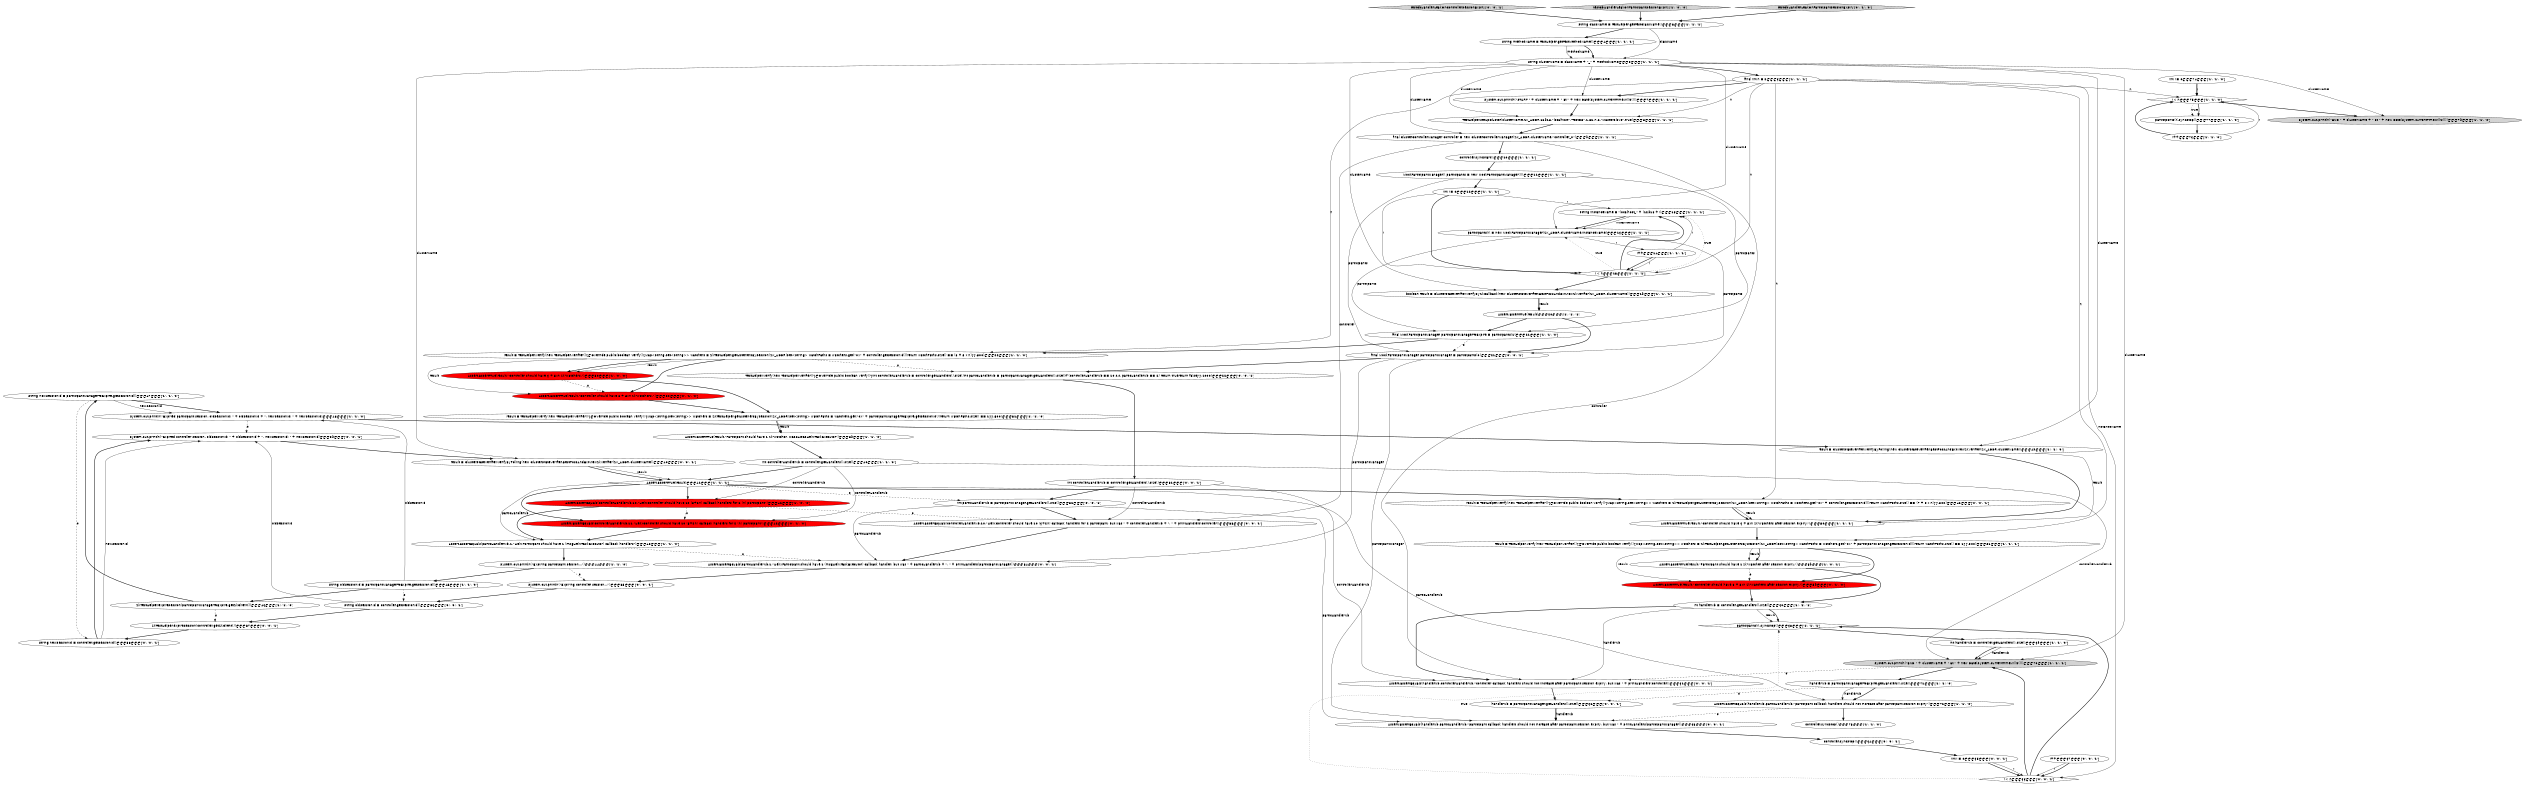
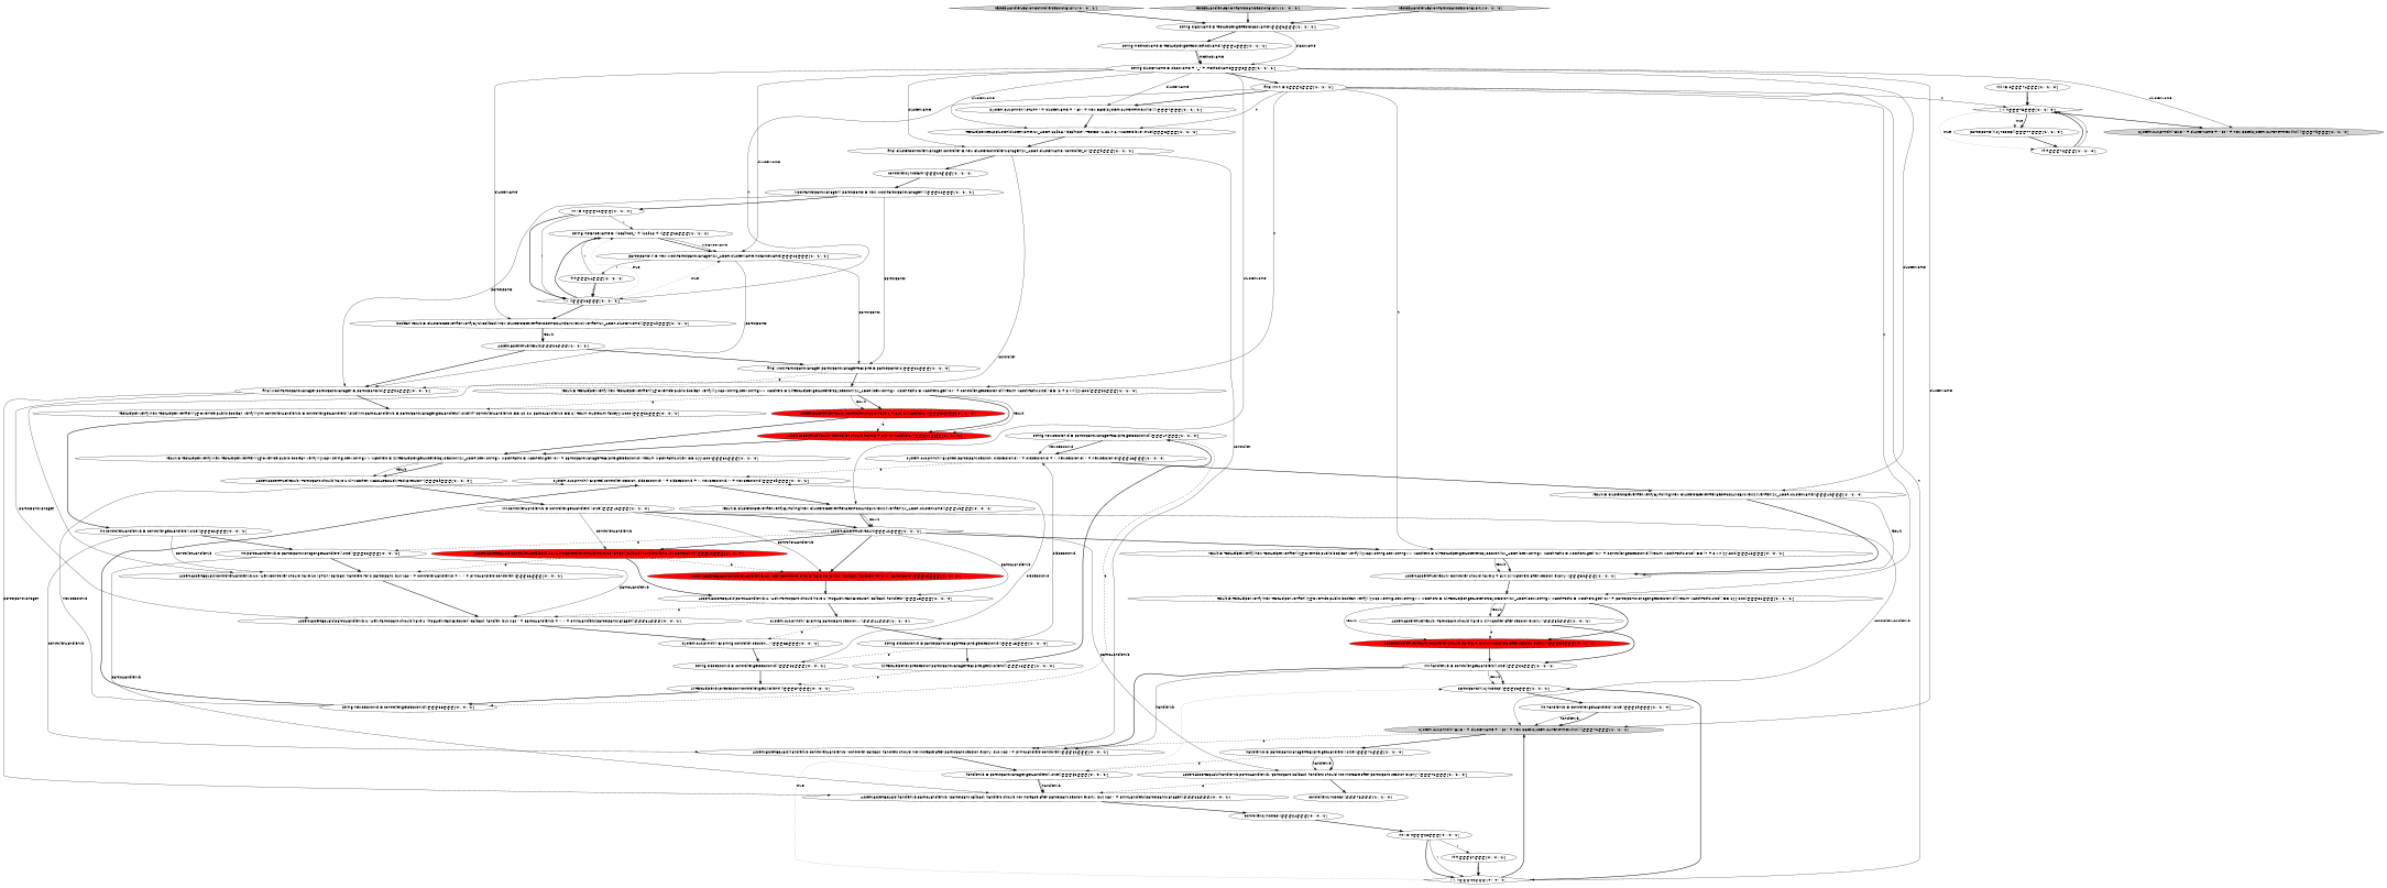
  digraph {
    fontname="DejaVu Sans"
    node [fillcolor=white fontname="DejaVu Sans" shape=ellipse style=filled]
    edge [fontname="DejaVu Sans" style=bold]
    n1 [label="String newSessionId = participantManagerToExpire.getSessionId()@@@47@@@['1', '1', '0']"]
    n2 [label="System.out.println(\"Expried participant session. oldSessionId: \" + oldSessionId + \", newSessionId: \" + newSessionId)@@@48@@@['1', '1', '0']"]
    n3 [label="String newSessionId = controller.getSessionId()@@@38@@@['0', '0', '1']"]
    n4 [label="System.out.println(\"Expired controller session. oldSessionId: \" + oldSessionId + \", newSessionId: \" + newSessionId)@@@39@@@['0', '0', '1']"]
    n5 [label="result = ClusterStateVerifier.verifyByPolling(new ClusterStateVerifier.BestPossAndExtViewZkVerifier(ZK_ADDR,clusterName))@@@49@@@['1', '1', '0']"]
    n6 [label="int i = 0@@@74@@@['1', '1', '0']"]
    n7 [label="i < n@@@75@@@['1', '1', '0']" shape=diamond]
    n8 [label="i++@@@76@@@['1', '1', '0']"]
    n9 [label="participants(i(.syncStop()@@@77@@@['1', '1', '0']"]
    n10 [fillcolor=lightgray label="System.out.println(\"END \" + clusterName + \" at \" + new Date(System.currentTimeMillis()))@@@79@@@['1', '1', '0']"]
    n11 [label="result = ClusterStateVerifier.verifyByPolling(new ClusterStateVerifier.BestPossAndExtViewZkVerifier(ZK_ADDR,clusterName))@@@40@@@['0', '0', '1']"]
    n12 [label="Assert.assertTrue(result)@@@41@@@['1', '1', '1']" shape=diamond]
    n13 [label="controller.syncStop()@@@64@@@['0', '0', '1']"]
    n14 [label="int i = 0@@@65@@@['0', '0', '1']"]
    n15 [label="i < n@@@66@@@['0', '0', '1']" shape=diamond]
    n16 [label="i++@@@67@@@['0', '0', '1']"]
    n17 [label="int handlerNb = controller.getHandlers().size()@@@60@@@['1', '1', '1']"]
-   n18 [label="participants(i(.syncStop()@@@68@@@['1', '1', '1']" shape=diamond]
+   n18 [label="participants(i(.syncStop()@@@68@@@['1', '1', '1']"]
    n19 [label="Assert.assertEquals(handlerNb,controllerHandlerNb,\"controller callback handlers should not increase after participant session expiry, but was \" + printHandlers(controller))@@@61@@@['0', '0', '1']"]
    n20 [label="int handlerNb = controller.getHandlers().size()@@@69@@@['1', '1', '0']"]
    n21 [label="handlerNb = participantManager.getHandlers().size()@@@62@@@['0', '0', '1']"]
    n22 [label="Assert.assertTrue(result,\"Controller should have 6 + 5*n zk-watchers after session expiry.\")@@@50@@@['1', '1', '1']"]
    n23 [label="result = TestHelper.verify(new TestHelper.Verifier(){@Override public boolean verify(){Map<String,Set<String>> watchers = ZkTestHelper.getListenersBySession(ZK_ADDR)Set<String> watchPaths = watchers.get(\"0x\" + participantManager.getSessionId())return watchPaths.size() == 1}},500)@@@51@@@['1', '1', '1']"]
    n24 [fillcolor=red label="Assert.assertTrue(result,\"Controller should have 8 + 5*n zk-watchers after session expiry.\")@@@59@@@['0', '1', '0']"]
    n25 [label="Assert.assertTrue(result,\"Participant should have 1 zk-watcher after session expiry.\")@@@59@@@['1', '0', '1']"]
    n26 [fillcolor=lightgray label="System.out.println(\"END \" + clusterName + \" at \" + new Date(System.currentTimeMillis()))@@@70@@@['1', '1', '1']"]
    n27 [label="handlerNb = participantManagerToExpire.getHandlers().size()@@@71@@@['1', '1', '0']"]
    n28 [label="Assert.assertEquals(particHandlerNb,1,\"HelixParticipant should have 1 (msgHelixTaskExecutor) callback handlers\")@@@43@@@['1', '1', '0']"]
    n29 [label="result = TestHelper.verify(new TestHelper.Verifier(){@Override public boolean verify(){Map<String,Set<String>> watchers = ZkTestHelper.getListenersBySession(ZK_ADDR)Set<String> watchPaths = watchers.get(\"0x\" + controller.getSessionId())return watchPaths.size() == (7 + 5 * n)}},500)@@@42@@@['0', '0', '1']"]
    n30 [fillcolor=red label="Assert.assertEquals(controllerHandlerNb,10,\"HelixController should have 10 (5+2n) callback handlers for 2 (n) participant\")@@@42@@@['1', '0', '0']"]
    n31 [label="Assert.assertEquals(handlerNb,particHandlerNb,\"participant callback handlers should not increase after participant session expiry\")@@@72@@@['1', '1', '0']"]
    n32 [fillcolor=red label="Assert.assertEquals(controllerHandlerNb,11,\"HelixController should have 10 (5+2n) callback handlers for 2 (n) participant\")@@@42@@@['0', '1', '0']"]
    n33 [label="int particHandlerNb = participantManager.getHandlers().size()@@@32@@@['0', '0', '1']"]
    n34 [label="Assert.assertEquals(particHandlerNb,1,\"HelixParticipant should have 1 (msgHelixTaskExecutor) callback handler, but was \" + particHandlerNb + \", \" + printHandlers(participantManager))@@@34@@@['0', '0', '1']"]
    n35 [label="System.out.println(\"Expiring participant session...\")@@@44@@@['1', '1', '0']"]
    n36 [label="Assert.assertEquals(controllerHandlerNb,10,\"HelixController should have 10 (6+2n) callback handlers for 2 participant, but was \" + controllerHandlerNb + \", \" + printHandlers(controller))@@@33@@@['0', '0', '1']"]
    n37 [label="Assert.assertEquals(handlerNb,particHandlerNb,\"participant callback handlers should not increase after participant session expiry, but was \" + printHandlers(participantManager))@@@63@@@['0', '0', '1']"]
    n38 [label="controller.syncStop()@@@73@@@['1', '1', '0']"]
    n39 [label="System.out.println(\"Expiring controller session...\")@@@35@@@['0', '0', '1']"]
    n40 [label="String oldSessionId = controller.getSessionId()@@@36@@@['0', '0', '1']"]
    n41 [label="ZkTestHelper.expireSession(controller.getZkClient())@@@37@@@['0', '0', '1']"]
    n42 [label="String methodName = TestHelper.getTestMethodName()@@@4@@@['1', '1', '1']"]
    n43 [label="String clusterName = className + \"_\" + methodName@@@5@@@['1', '1', '1']"]
    n44 [label="System.out.println(\"START \" + clusterName + \" at \" + new Date(System.currentTimeMillis()))@@@7@@@['1', '1', '1']"]
    n45 [label="TestHelper.setupCluster(clusterName,ZK_ADDR,12918,\"localhost\",\"TestDB\",1,32,n,2,\"MasterSlave\",true)@@@8@@@['1', '1', '1']"]
    n46 [label="final int n = 2@@@6@@@['1', '1', '1']"]
    n47 [label="final ClusterControllerManager controller = new ClusterControllerManager(ZK_ADDR,clusterName,\"controller_0\")@@@9@@@['1', '1', '1']"]
    n48 [label="boolean result = ClusterStateVerifier.verifyByZkCallback(new ClusterStateVerifier.BestPossAndExtViewZkVerifier(ZK_ADDR,clusterName))@@@19@@@['1', '1', '1']"]
    n49 [label="participants(i( = new MockParticipantManager(ZK_ADDR,clusterName,instanceName)@@@16@@@['1', '1', '1']"]
    n50 [label="String oldSessionId = participantManagerToExpire.getSessionId()@@@45@@@['1', '1', '0']"]
    n51 [label="controller.syncStart()@@@10@@@['1', '1', '1']"]
    n52 [label="MockParticipantManager(( participants = new MockParticipantManager((((@@@11@@@['1', '1', '1']"]
    n53 [label="final MockParticipantManager participantManager = participants(0(@@@21@@@['0', '0', '1']"]
    n54 [label="final MockParticipantManager participantManagerToExpire = participants(1(@@@21@@@['1', '1', '0']"]
    n55 [label="int i = 0@@@12@@@['1', '1', '1']"]
    n56 [label="i++@@@14@@@['1', '1', '1']"]
    n57 [label="String instanceName = \"localhost_\" + (12918 + i)@@@15@@@['1', '1', '1']"]
    n58 [label="i < n@@@13@@@['1', '1', '1']" shape=diamond]
    n59 [label="Assert.assertTrue(result)@@@20@@@['1', '1', '1']"]
    n60 [label="TestHelper.verify(new TestHelper.Verifier(){@Override public boolean verify(){int controllerHandlerNb = controller.getHandlers().size()int particHandlerNb = participantManager.getHandlers().size()if (controllerHandlerNb == 10 && particHandlerNb == 2) return truereturn false}},1000)@@@22@@@['0', '0', '1']"]
    n61 [label="result = TestHelper.verify(new TestHelper.Verifier(){@Override public boolean verify(){Map<String,Set<String>> watchers = ZkTestHelper.getListenersBySession(ZK_ADDR)Set<String> watchPaths = watchers.get(\"0x\" + controller.getSessionId())return watchPaths.size() == (8 + 5 * n)}},500)@@@22@@@['1', '1', '0']"]
    n62 [label="int controllerHandlerNb = controller.getHandlers().size()@@@31@@@['0', '0', '1']"]
    n63 [fillcolor=red label="Assert.assertTrue(result,\"Controller should have 8 + 5*n zk-watchers.\")@@@30@@@['0', '1', '0']"]
    n64 [label="result = TestHelper.verify(new TestHelper.Verifier(){@Override public boolean verify(){Map<String,Set<String>> watchers = ZkTestHelper.getListenersBySession(ZK_ADDR)Set<String> watchPaths = watchers.get(\"0x\" + participantManagerToExpire.getSessionId())return watchPaths.size() == 1}},500)@@@31@@@['1', '1', '0']"]
    n65 [label="Assert.assertTrue(result,\"Participant should have 1 zk-watcher. MESSAGESHelixTaskExecutor\")@@@39@@@['1', '1', '0']"]
    n66 [fillcolor=red label="Assert.assertTrue(result,\"Controller should have 6 + 5*n zk-watchers.\")@@@30@@@['1', '0', '0']"]
    n67 [label="String className = TestHelper.getTestClassName()@@@3@@@['1', '1', '1']"]
    n68 [label="ZkTestHelper.expireSession(participantManagerToExpire.getZkClient())@@@46@@@['1', '1', '0']"]
    n69 [fillcolor=lightgray label="testCbHandlerLeakOnControllerSessionExpiry['0', '0', '1']" shape=diamond]
    n70 [label="int controllerHandlerNb = controller.getHandlers().size()@@@40@@@['1', '1', '0']"]
    n71 [fillcolor=lightgray label="testCbHandlerLeakOnParticipantSessionExpiry['1', '0', '0']" shape=diamond]
    n72 [fillcolor=lightgray label="testCbHandlerLeakOnParticipantSessionExpiry['0', '1', '0']" shape=diamond]
    n1 -> n2
    n1 -> n2 [label=newSessionId style=solid]
    n1 -> n3 [label=0 style=dashed]
    n2 -> n4 [label=0 style=dashed]
    n2 -> n5
    n3 -> n4 [label=newSessionId style=solid]
    n3 -> n4
    n4 -> n11
    n5 -> n22 [label=result style=solid]
    n5 -> n22
    n6 -> n7 [label=i style=solid]
    n6 -> n7
+   n7 -> n8 [label=true style=dotted]
    n7 -> n9
    n7 -> n9 [label=true style=dotted]
    n7 -> n10
    n8 -> n7
    n8 -> n7 [label=i style=solid]
    n9 -> n8
    n11 -> n12 [label=result style=solid]
    n11 -> n12
    n12 -> n28 [label=particHandlerNb style=solid]
    n12 -> n29
    n12 -> n30
    n12 -> n31 [label=particHandlerNb style=solid]
    n12 -> n32
    n12 -> n33 [label=0 style=dashed]
    n13 -> n14
    n14 -> n15
    n14 -> n15 [label=i style=solid]
+   n14 -> n16 [label=i style=solid]
    n15 -> n18
    n15 -> n18 [label=true style=dotted]
    n15 -> n26
    n16 -> n15 [label=i style=solid]
    n16 -> n15
    n17 -> n18 [label=result style=solid]
    n17 -> n18
    n17 -> n19 [label=handlerNb style=solid]
    n17 -> n19
    n18 -> n20
    n19 -> n21
    n20 -> n26 [label=handlerNb style=solid]
    n20 -> n26
    n21 -> n37
    n21 -> n37 [label=handlerNb style=solid]
    n22 -> n23
    n23 -> n24 [label=result style=solid]
    n23 -> n24
    n23 -> n25 [label=result style=solid]
    n23 -> n25
    n24 -> n17
    n25 -> n17
    n25 -> n24 [label=0 style=dashed]
    n26 -> n19 [label=0 style=dashed]
    n26 -> n27
    n27 -> n21 [label=0 style=dashed]
    n27 -> n31
    n27 -> n31 [label=handlerNb style=solid]
    n28 -> n34 [label=0 style=dashed]
    n28 -> n35
    n29 -> n22
    n29 -> n22 [label=result style=solid]
    n30 -> n28
    n30 -> n32 [label=0 style=dashed]
    n30 -> n36 [label=0 style=dashed]
    n31 -> n37 [label=0 style=dashed]
    n31 -> n38
    n32 -> n28
    n33 -> n34 [label=particHandlerNb style=solid]
    n33 -> n36
    n33 -> n37 [label=particHandlerNb style=solid]
    n34 -> n39
    n35 -> n39 [label=0 style=dashed]
    n35 -> n50
    n36 -> n34
    n37 -> n13
    n39 -> n40
    n40 -> n4 [label=oldSessionId style=solid]
    n40 -> n41
    n41 -> n3
    n42 -> n43
    n42 -> n43 [label=methodName style=solid]
    n43 -> n5 [label=clusterName style=solid]
    n43 -> n10 [label=clusterName style=solid]
    n43 -> n11 [label=clusterName style=solid]
    n43 -> n26 [label=clusterName style=solid]
    n43 -> n44 [label=clusterName style=solid]
    n43 -> n45 [label=clusterName style=solid]
    n43 -> n46
    n43 -> n47 [label=clusterName style=solid]
    n43 -> n48 [label=clusterName style=solid]
    n43 -> n49 [label=clusterName style=solid]
    n44 -> n45
    n45 -> n47
    n46 -> n7 [label=n style=solid]
-   n46 -> n15 [label=instanceName style=solid]
+   n46 -> n15 [label=n style=solid]
    n46 -> n23 [label=n style=solid]
    n46 -> n29 [label=n style=solid]
    n46 -> n44
    n46 -> n45 [label=n style=solid]
    n46 -> n58 [label=n style=solid]
    n46 -> n61 [label=n style=solid]
    n47 -> n19 [label=controller style=solid]
    n47 -> n36 [label=controller style=solid]
    n47 -> n51
    n48 -> n59
    n48 -> n59 [label=result style=solid]
    n49 -> n53 [label=participants style=solid]
    n49 -> n54 [label=participants style=solid]
    n49 -> n56 [label=i style=solid]
    n50 -> n2 [label=oldSessionId style=solid]
    n50 -> n40 [label=0 style=dashed]
    n50 -> n68
    n51 -> n52
    n52 -> n53 [label=participants style=solid]
    n52 -> n54 [label=participants style=solid]
    n52 -> n55
    n53 -> n34 [label=participantManager style=solid]
    n53 -> n37 [label=participantManager style=solid]
    n53 -> n60
    n54 -> n53 [label=0 style=dashed]
    n54 -> n61
    n55 -> n57 [label=i style=solid]
    n55 -> n58 [label=i style=solid]
    n55 -> n58
    n56 -> n57 [label=i style=solid]
    n56 -> n58 [label=i style=solid]
    n56 -> n58
    n57 -> n49
    n57 -> n49 [label=instanceName style=solid]
    n58 -> n48
    n58 -> n49 [label=true style=dotted]
    n58 -> n57
    n58 -> n57 [label=true style=dotted]
    n59 -> n53
    n59 -> n54
    n60 -> n62
    n61 -> n60 [label=0 style=dashed]
    n61 -> n63
    n61 -> n63 [label=result style=solid]
    n61 -> n66
    n61 -> n66 [label=result style=solid]
    n62 -> n19 [label=controllerHandlerNb style=solid]
    n62 -> n33
    n62 -> n36 [label=controllerHandlerNb style=solid]
    n63 -> n64
    n64 -> n65
    n64 -> n65 [label=result style=solid]
    n65 -> n70
    n66 -> n63 [label=0 style=dashed]
    n66 -> n64
    n67 -> n42
    n67 -> n43 [label=className style=solid]
    n68 -> n1
    n68 -> n41 [label=0 style=dashed]
    n69 -> n67
    n70 -> n12
    n70 -> n26 [label=controllerHandlerNb style=solid]
    n70 -> n30 [label=controllerHandlerNb style=solid]
    n70 -> n32 [label=controllerHandlerNb style=solid]
    n71 -> n67
    n72 -> n67
  }
